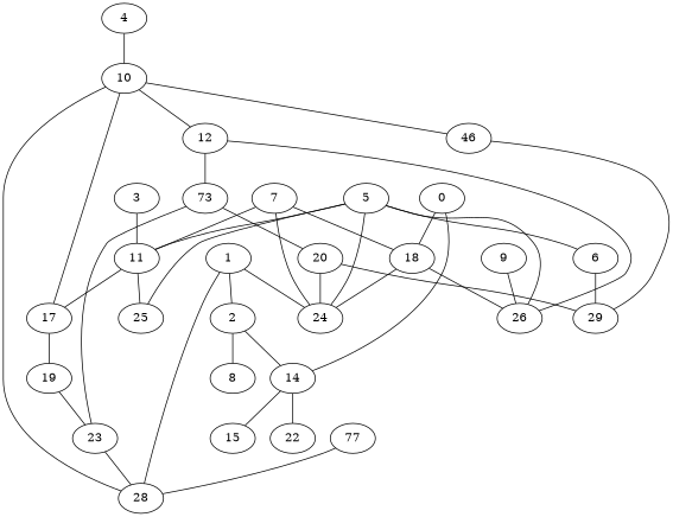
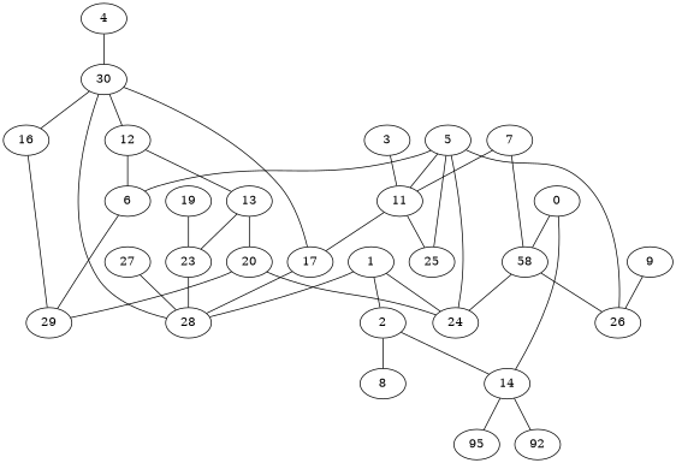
  graph {
    1
    28
    2
    24
    14
    8
-   16 [label=46]
+   16
    29
-   18
+   18 [label=58]
    26
    12
-   13 [label=73]
+   13
    23
    20
-   10
+   10 [label=30]
    17
    19
-   15
-   22
+   15 [label=95]
+   22 [label=92]
    5
    25
    11
    6
    0
-   27 [label=77]
+   27
    9
    7
    3
    4
    1 -- 28
    1 -- 2
    1 -- 24
    2 -- 14
    2 -- 8
    14 -- 15
    14 -- 22
    16 -- 29
    18 -- 24
    18 -- 26
-   12 -- 26
+   12 -- 6
    12 -- 13
    13 -- 23
    13 -- 20
    23 -- 28
    20 -- 24
    20 -- 29
    10 -- 28
    10 -- 16
    10 -- 12
    10 -- 17
-   17 -- 19
+   17 -- 28
    19 -- 23
    5 -- 24
    5 -- 26
    5 -- 25
    5 -- 11
    5 -- 6
    11 -- 17
    11 -- 25
    6 -- 29
    0 -- 14
    0 -- 18
    27 -- 28
    9 -- 26
-   7 -- 24
    7 -- 18
    7 -- 11
    3 -- 11
    4 -- 10
  }
